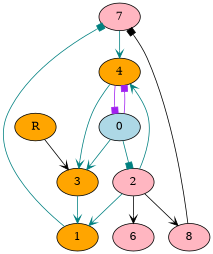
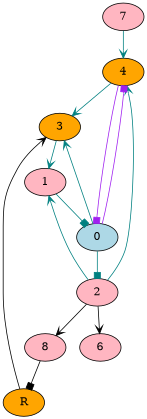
  digraph {
    node [fillcolor=lightpink style=filled]
    edge [arrowhead=vee color=teal]
    7
-   1 [fillcolor=orange]
+   1
    4 [fillcolor=orange]
    2
    6
    8
    3 [fillcolor=orange]
    n8 [fillcolor=lightblue label=0]
    R [fillcolor=orange]
    7 -> 4
-   1 -> 7 [arrowhead=box]
+   1 -> n8 [arrowhead=box]
    4 -> 3
    4 -> n8 [arrowhead=box color=purple]
    2 -> 1
    2 -> 4
    2 -> 6 [color=black]
    2 -> 8 [color=black]
-   8 -> 7 [arrowhead=box color=black]
+   8 -> R [arrowhead=box color=black]
    3 -> 1
    n8 -> 4 [arrowhead=box color=purple]
    n8 -> 2 [arrowhead=box]
    n8 -> 3
    R -> 3 [color=black]
  }
